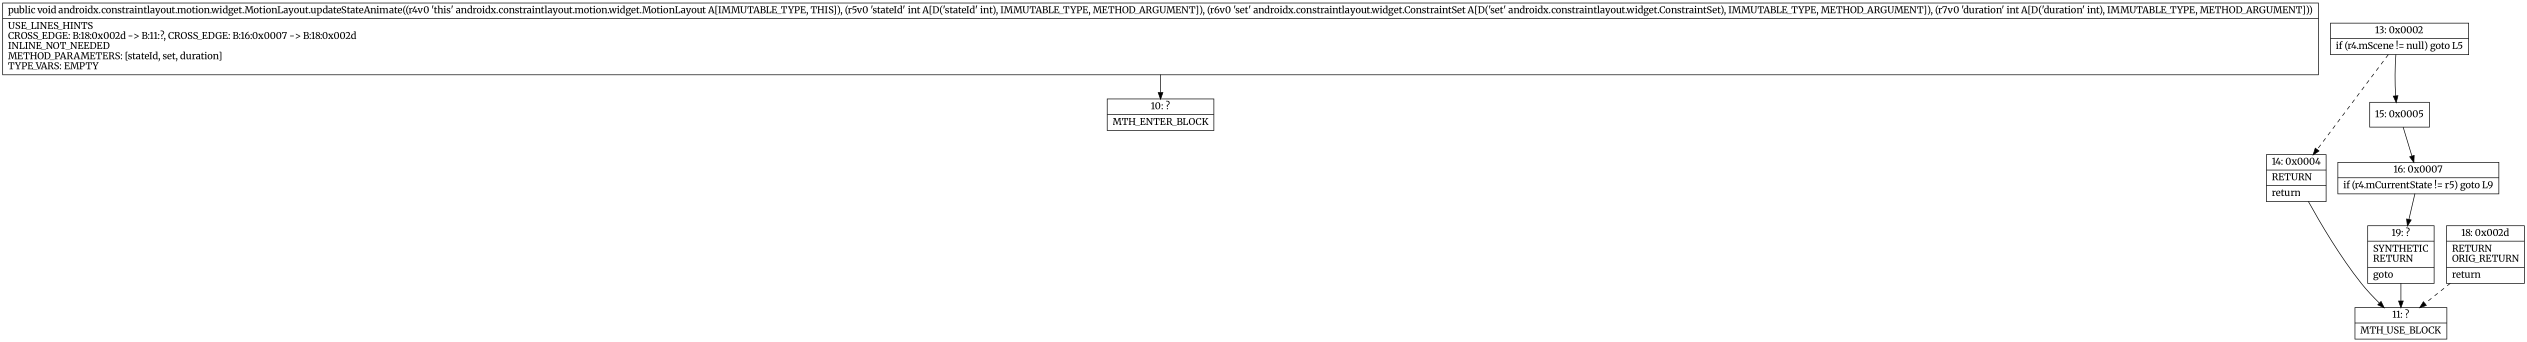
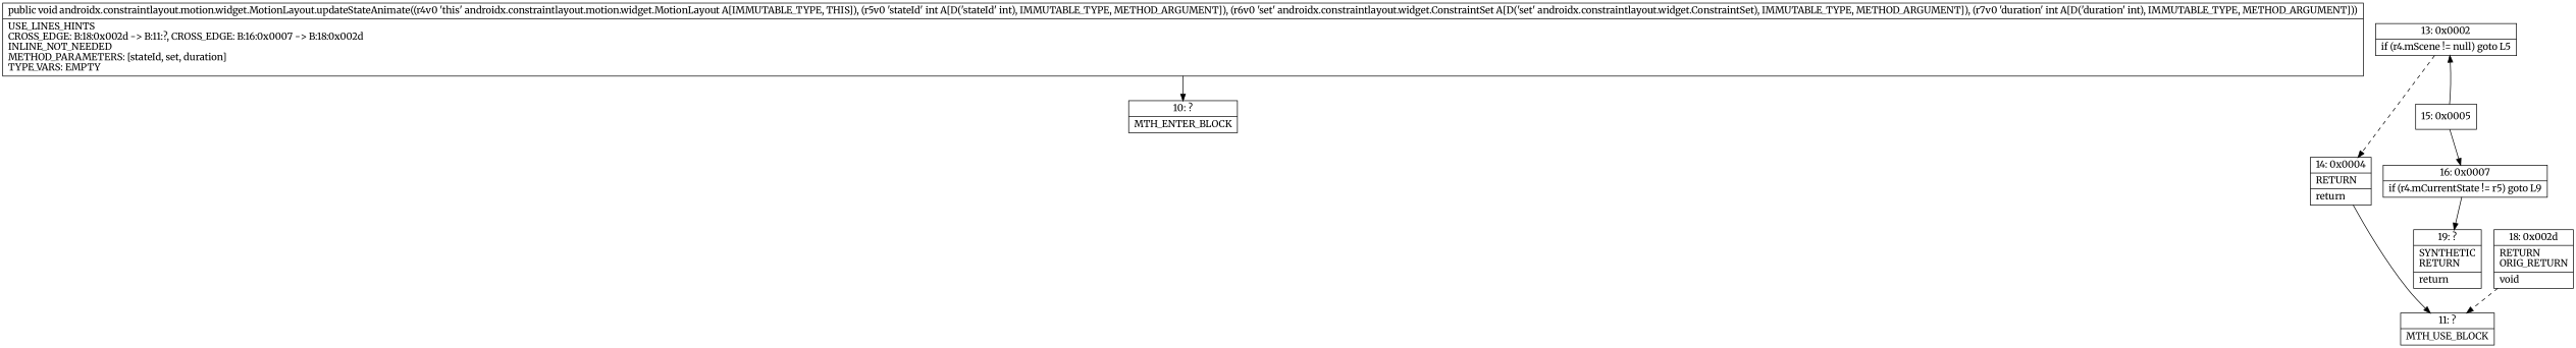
  digraph {
    fontname=Merriweather
    node [fontname=Merriweather shape=record]
    edge [fontname=Merriweather]
    n1 [label="{10\:\ ?|MTH_ENTER_BLOCK\l}"]
    n2 [label="{13\:\ 0x0002|if (r4.mScene != null) goto L5\l}"]
    n3 [label="{14\:\ 0x0004|RETURN\l|return\l}"]
    n4 [label="{15\:\ 0x0005}"]
    n5 [label="{11\:\ ?|MTH_USE_BLOCK\l}"]
    n6 [label="{16\:\ 0x0007|if (r4.mCurrentState != r5) goto L9\l}"]
-   n7 [label="{19\:\ ?|SYNTHETIC\lRETURN\l|goto\l}"]
-   n8 [label="{18\:\ 0x002d|RETURN\lORIG_RETURN\l|return\l}"]
+   n7 [label="{19\:\ ?|SYNTHETIC\lRETURN\l|return\l}"]
+   n8 [label="{18\:\ 0x002d|RETURN\lORIG_RETURN\l|void\l}"]
    n9 [label="{public void androidx.constraintlayout.motion.widget.MotionLayout.updateStateAnimate((r4v0 'this' androidx.constraintlayout.motion.widget.MotionLayout A[IMMUTABLE_TYPE, THIS]), (r5v0 'stateId' int A[D('stateId' int), IMMUTABLE_TYPE, METHOD_ARGUMENT]), (r6v0 'set' androidx.constraintlayout.widget.ConstraintSet A[D('set' androidx.constraintlayout.widget.ConstraintSet), IMMUTABLE_TYPE, METHOD_ARGUMENT]), (r7v0 'duration' int A[D('duration' int), IMMUTABLE_TYPE, METHOD_ARGUMENT]))  | USE_LINES_HINTS\lCROSS_EDGE: B:18:0x002d \-\> B:11:?, CROSS_EDGE: B:16:0x0007 \-\> B:18:0x002d\lINLINE_NOT_NEEDED\lMETHOD_PARAMETERS: [stateId, set, duration]\lTYPE_VARS: EMPTY\l}"]
    n2 -> n3 [style=dashed]
-   n2 -> n4
+   n4 -> n2
    n3 -> n5
    n4 -> n6
    n6 -> n7
-   n7 -> n5
    n8 -> n5 [style=dashed]
    n9 -> n1
  }
